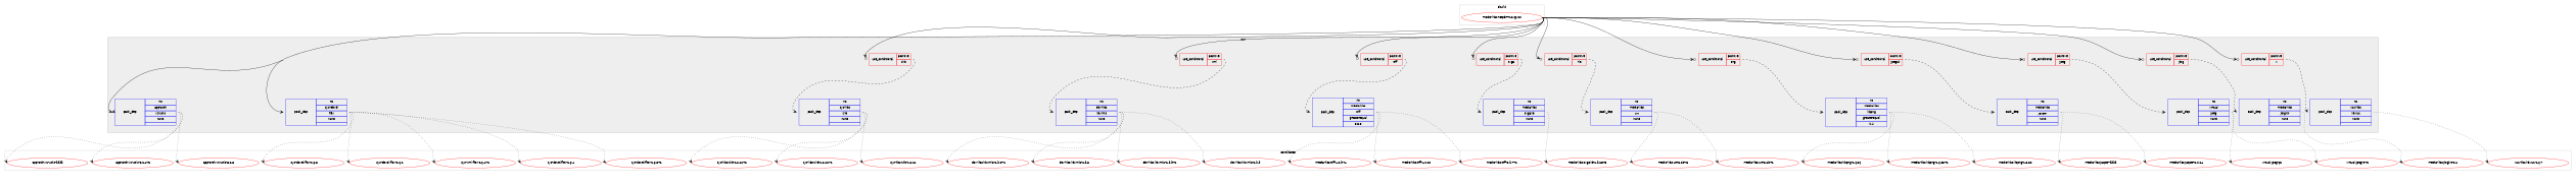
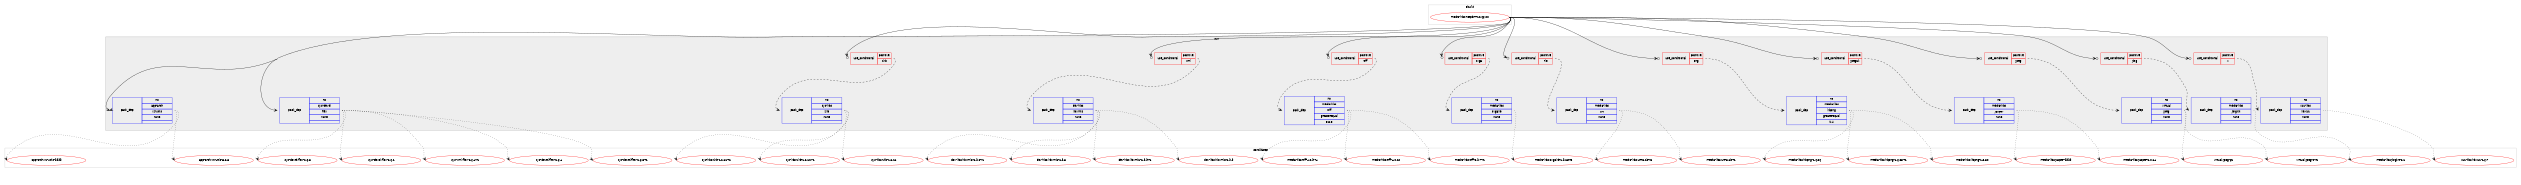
  digraph {
    compound=true
    concentrate=true
    fontname=Helvetica
    fontsize=10
    newrank=true
    rankdir=TB
    ranksep=1.5
    node [color=red fontname=Helvetica fontsize=10]
    edge [arrowhead=vee headport=w style=dotted tailport=e weight=100]
    n1 [label="media-libs/netpbm-10.66.00" width=4]
    n2 [color=blue label=<<TABLE BORDER="0" CELLBORDER="1" CELLSPACING="0" CELLPADDING="4" WIDTH="220"><TR><TD ROWSPAN="6" CELLPADDING="30">pack_dep</TD></TR><TR><TD WIDTH="110">no</TD></TR><TR><TD>app-arch</TD></TR><TR><TD>xz-utils</TD></TR><TR><TD>none</TD></TR><TR><TD></TD></TR></TABLE>> shape=none]
    n3 [color=blue label=<<TABLE BORDER="0" CELLBORDER="1" CELLSPACING="0" CELLPADDING="4" WIDTH="220"><TR><TD ROWSPAN="6" CELLPADDING="30">pack_dep</TD></TR><TR><TD WIDTH="110">no</TD></TR><TR><TD>sys-devel</TD></TR><TR><TD>flex</TD></TR><TR><TD>none</TD></TR><TR><TD></TD></TR></TABLE>> shape=none]
    n4 [color=blue label=<<TABLE BORDER="0" CELLBORDER="1" CELLSPACING="0" CELLPADDING="4" WIDTH="220"><TR><TD ROWSPAN="6" CELLPADDING="30">pack_dep</TD></TR><TR><TD WIDTH="110">no</TD></TR><TR><TD>x11-libs</TD></TR><TR><TD>libX11</TD></TR><TR><TD>none</TD></TR><TR><TD></TD></TR></TABLE>> shape=none]
    n5 [label=<<TABLE BORDER="0" CELLBORDER="1" CELLSPACING="0" CELLPADDING="4"><TR><TD ROWSPAN="3" CELLPADDING="10">use_conditional</TD></TR><TR><TD>positive</TD></TR><TR><TD>X</TD></TR></TABLE>> shape=none]
    n6 [color=blue label=<<TABLE BORDER="0" CELLBORDER="1" CELLSPACING="0" CELLPADDING="4" WIDTH="220"><TR><TD ROWSPAN="6" CELLPADDING="30">pack_dep</TD></TR><TR><TD WIDTH="110">no</TD></TR><TR><TD>media-libs</TD></TR><TR><TD>jbigkit</TD></TR><TR><TD>none</TD></TR><TR><TD></TD></TR></TABLE>> shape=none]
    n7 [label=<<TABLE BORDER="0" CELLBORDER="1" CELLSPACING="0" CELLPADDING="4"><TR><TD ROWSPAN="3" CELLPADDING="10">use_conditional</TD></TR><TR><TD>positive</TD></TR><TR><TD>jbig</TD></TR></TABLE>> shape=none]
    n8 [color=blue label=<<TABLE BORDER="0" CELLBORDER="1" CELLSPACING="0" CELLPADDING="4" WIDTH="220"><TR><TD ROWSPAN="6" CELLPADDING="30">pack_dep</TD></TR><TR><TD WIDTH="110">no</TD></TR><TR><TD>virtual</TD></TR><TR><TD>jpeg</TD></TR><TR><TD>none</TD></TR><TR><TD></TD></TR></TABLE>> shape=none]
    n9 [label=<<TABLE BORDER="0" CELLBORDER="1" CELLSPACING="0" CELLPADDING="4"><TR><TD ROWSPAN="3" CELLPADDING="10">use_conditional</TD></TR><TR><TD>positive</TD></TR><TR><TD>jpeg</TD></TR></TABLE>> shape=none]
    n10 [color=blue label=<<TABLE BORDER="0" CELLBORDER="1" CELLSPACING="0" CELLPADDING="4" WIDTH="220"><TR><TD ROWSPAN="6" CELLPADDING="30">pack_dep</TD></TR><TR><TD WIDTH="110">no</TD></TR><TR><TD>media-libs</TD></TR><TR><TD>jasper</TD></TR><TR><TD>none</TD></TR><TR><TD></TD></TR></TABLE>> shape=none]
    n11 [label=<<TABLE BORDER="0" CELLBORDER="1" CELLSPACING="0" CELLPADDING="4"><TR><TD ROWSPAN="3" CELLPADDING="10">use_conditional</TD></TR><TR><TD>positive</TD></TR><TR><TD>jpeg2k</TD></TR></TABLE>> shape=none]
    n12 [color=blue label=<<TABLE BORDER="0" CELLBORDER="1" CELLSPACING="0" CELLPADDING="4" WIDTH="220"><TR><TD ROWSPAN="6" CELLPADDING="30">pack_dep</TD></TR><TR><TD WIDTH="110">no</TD></TR><TR><TD>media-libs</TD></TR><TR><TD>libpng</TD></TR><TR><TD>greaterequal</TD></TR><TR><TD>1.4</TD></TR></TABLE>> shape=none]
    n13 [label=<<TABLE BORDER="0" CELLBORDER="1" CELLSPACING="0" CELLPADDING="4"><TR><TD ROWSPAN="3" CELLPADDING="10">use_conditional</TD></TR><TR><TD>positive</TD></TR><TR><TD>png</TD></TR></TABLE>> shape=none]
    n14 [color=blue label=<<TABLE BORDER="0" CELLBORDER="1" CELLSPACING="0" CELLPADDING="4" WIDTH="220"><TR><TD ROWSPAN="6" CELLPADDING="30">pack_dep</TD></TR><TR><TD WIDTH="110">no</TD></TR><TR><TD>media-libs</TD></TR><TR><TD>urt</TD></TR><TR><TD>none</TD></TR><TR><TD></TD></TR></TABLE>> shape=none]
    n15 [label=<<TABLE BORDER="0" CELLBORDER="1" CELLSPACING="0" CELLPADDING="4"><TR><TD ROWSPAN="3" CELLPADDING="10">use_conditional</TD></TR><TR><TD>positive</TD></TR><TR><TD>rle</TD></TR></TABLE>> shape=none]
    n16 [color=blue label=<<TABLE BORDER="0" CELLBORDER="1" CELLSPACING="0" CELLPADDING="4" WIDTH="220"><TR><TD ROWSPAN="6" CELLPADDING="30">pack_dep</TD></TR><TR><TD WIDTH="110">no</TD></TR><TR><TD>media-libs</TD></TR><TR><TD>svgalib</TD></TR><TR><TD>none</TD></TR><TR><TD></TD></TR></TABLE>> shape=none]
    n17 [label=<<TABLE BORDER="0" CELLBORDER="1" CELLSPACING="0" CELLPADDING="4"><TR><TD ROWSPAN="3" CELLPADDING="10">use_conditional</TD></TR><TR><TD>positive</TD></TR><TR><TD>svga</TD></TR></TABLE>> shape=none]
    n18 [color=blue label=<<TABLE BORDER="0" CELLBORDER="1" CELLSPACING="0" CELLPADDING="4" WIDTH="220"><TR><TD ROWSPAN="6" CELLPADDING="30">pack_dep</TD></TR><TR><TD WIDTH="110">no</TD></TR><TR><TD>media-libs</TD></TR><TR><TD>tiff</TD></TR><TR><TD>greaterequal</TD></TR><TR><TD>3.5.5</TD></TR></TABLE>> shape=none]
    n19 [label=<<TABLE BORDER="0" CELLBORDER="1" CELLSPACING="0" CELLPADDING="4"><TR><TD ROWSPAN="3" CELLPADDING="10">use_conditional</TD></TR><TR><TD>positive</TD></TR><TR><TD>tiff</TD></TR></TABLE>> shape=none]
    n20 [color=blue label=<<TABLE BORDER="0" CELLBORDER="1" CELLSPACING="0" CELLPADDING="4" WIDTH="220"><TR><TD ROWSPAN="6" CELLPADDING="30">pack_dep</TD></TR><TR><TD WIDTH="110">no</TD></TR><TR><TD>dev-libs</TD></TR><TR><TD>libxml2</TD></TR><TR><TD>none</TD></TR><TR><TD></TD></TR></TABLE>> shape=none]
    n21 [label=<<TABLE BORDER="0" CELLBORDER="1" CELLSPACING="0" CELLPADDING="4"><TR><TD ROWSPAN="3" CELLPADDING="10">use_conditional</TD></TR><TR><TD>positive</TD></TR><TR><TD>xml</TD></TR></TABLE>> shape=none]
    n22 [color=blue label=<<TABLE BORDER="0" CELLBORDER="1" CELLSPACING="0" CELLPADDING="4" WIDTH="220"><TR><TD ROWSPAN="6" CELLPADDING="30">pack_dep</TD></TR><TR><TD WIDTH="110">no</TD></TR><TR><TD>sys-libs</TD></TR><TR><TD>zlib</TD></TR><TR><TD>none</TD></TR><TR><TD></TD></TR></TABLE>> shape=none]
    n23 [label=<<TABLE BORDER="0" CELLBORDER="1" CELLSPACING="0" CELLPADDING="4"><TR><TD ROWSPAN="3" CELLPADDING="10">use_conditional</TD></TR><TR><TD>positive</TD></TR><TR><TD>zlib</TD></TR></TABLE>> shape=none]
    n24 [label="app-arch/xz-utils-5.2.3" width=4]
-   n25 [label="app-arch/xz-utils-5.2.4-r2" width=4]
    n26 [label="app-arch/xz-utils-9999" width=4]
    n27 [label="sys-devel/flex-2.6.1" width=4]
    n28 [label="sys-devel/flex-2.6.3" width=4]
    n29 [label="sys-devel/flex-2.6.3-r1" width=4]
    n30 [label="sys-devel/flex-2.6.4" width=4]
    n31 [label="sys-xml/flex-2.6.4-r1" width=4]
    n32 [label="x11-libs/libX11-1.6.7" width=4]
    n33 [label="media-libs/jbigkit-2.1" width=4]
    n34 [label="virtual/jpeg-0-r2" width=4]
    n35 [label="virtual/jpeg-62" width=4]
    n36 [label="media-libs/jasper-2.0.14" width=4]
    n37 [label="media-libs/jasper-9999" width=4]
    n38 [label="media-libs/libpng-1.5.30" width=4]
    n39 [label="media-libs/libpng-1.6.35-r1" width=4]
    n40 [label="media-libs/libpng-1.6.36" width=4]
    n41 [label="media-libs/urt-3.1b-r1" width=4]
    n42 [label="media-libs/urt-3.1b-r3" width=4]
    n43 [label="media-libs/svgalib-1.9.25-r5" width=4]
    n44 [label="media-libs/tiff-3.9.7-r1" width=4]
    n45 [label="media-libs/tiff-4.0.10" width=4]
    n46 [label="media-libs/tiff-4.0.9-r4" width=4]
    n47 [label="dev-libs/libxml2-2.9.8" width=4]
    n48 [label="dev-libs/libxml2-2.9.8-r1" width=4]
    n49 [label="dev-libs/libxml2-2.9.9" width=4]
    n50 [label="dev-libs/libxml2-2.9.9-r1" width=4]
    n51 [label="sys-libs/zlib-1.2.11" width=4]
    n52 [label="sys-libs/zlib-1.2.11-r1" width=4]
    n53 [label="sys-libs/zlib-1.2.11-r2" width=4]
    subgraph cluster_1 {
      color=gray
      label=<<i>ebuild</i>>
      rank=same
      n1
    }
    subgraph cluster_2 {
      color=gray
      label=<<i>dependencies</i>>
      subgraph cluster_3 {
        color=gray
        fillcolor="#eeeeee"
        label=<<i>compile</i>>
        style=filled
        subgraph sub_4 {
          color=gray
          fillcolor="#eeeeee"
          label=<<i>compile</i>>
          style=filled
          n2
        }
        subgraph sub_5 {
          color=gray
          fillcolor="#eeeeee"
          label=<<i>compile</i>>
          style=filled
          n3
        }
      }
      subgraph cluster_6 {
        color=gray
        fillcolor="#eeeeee"
        label=<<i>compile and run</i>>
        style=filled
        subgraph sub_7 {
          color=gray
          fillcolor="#eeeeee"
          label=<<i>compile and run</i>>
          style=filled
          n5
          subgraph sub_8 {
            color=gray
            fillcolor="#eeeeee"
            label=<<i>compile and run</i>>
            style=filled
            n4
          }
        }
        subgraph sub_9 {
          color=gray
          fillcolor="#eeeeee"
          label=<<i>compile and run</i>>
          style=filled
          n7
          subgraph sub_10 {
            color=gray
            fillcolor="#eeeeee"
            label=<<i>compile and run</i>>
            style=filled
            n6
          }
        }
        subgraph sub_11 {
          color=gray
          fillcolor="#eeeeee"
          label=<<i>compile and run</i>>
          style=filled
          n9
          subgraph sub_12 {
            color=gray
            fillcolor="#eeeeee"
            label=<<i>compile and run</i>>
            style=filled
            n8
          }
        }
        subgraph sub_13 {
          color=gray
          fillcolor="#eeeeee"
          label=<<i>compile and run</i>>
          style=filled
          n11
          subgraph sub_14 {
            color=gray
            fillcolor="#eeeeee"
            label=<<i>compile and run</i>>
            style=filled
            n10
          }
        }
        subgraph sub_15 {
          color=gray
          fillcolor="#eeeeee"
          label=<<i>compile and run</i>>
          style=filled
          n13
          subgraph sub_16 {
            color=gray
            fillcolor="#eeeeee"
            label=<<i>compile and run</i>>
            style=filled
            n12
          }
        }
        subgraph sub_17 {
          color=gray
          fillcolor="#eeeeee"
          label=<<i>compile and run</i>>
          style=filled
          n15
          subgraph sub_18 {
            color=gray
            fillcolor="#eeeeee"
            label=<<i>compile and run</i>>
            style=filled
            n14
          }
        }
        subgraph sub_19 {
          color=gray
          fillcolor="#eeeeee"
          label=<<i>compile and run</i>>
          style=filled
          n17
          subgraph sub_20 {
            color=gray
            fillcolor="#eeeeee"
            label=<<i>compile and run</i>>
            style=filled
            n16
          }
        }
        subgraph sub_21 {
          color=gray
          fillcolor="#eeeeee"
          label=<<i>compile and run</i>>
          style=filled
          n19
          subgraph sub_22 {
            color=gray
            fillcolor="#eeeeee"
            label=<<i>compile and run</i>>
            style=filled
            n18
          }
        }
        subgraph sub_23 {
          color=gray
          fillcolor="#eeeeee"
          label=<<i>compile and run</i>>
          style=filled
          n21
          subgraph sub_24 {
            color=gray
            fillcolor="#eeeeee"
            label=<<i>compile and run</i>>
            style=filled
            n20
          }
        }
        subgraph sub_25 {
          color=gray
          fillcolor="#eeeeee"
          label=<<i>compile and run</i>>
          style=filled
          n23
          subgraph sub_26 {
            color=gray
            fillcolor="#eeeeee"
            label=<<i>compile and run</i>>
            style=filled
            n22
          }
        }
      }
      subgraph cluster_27 {
        color=gray
        fillcolor="#eeeeee"
        label=<<i>run</i>>
        style=filled
      }
    }
    subgraph cluster_28 {
      color=gray
      label=<<i>candidates</i>>
      rank=same
      subgraph sub_29 {
        color=black
        label=<<i>candidates</i>>
        nodesep=1
        rank=same
        n24
-       n25
        n26
      }
      subgraph sub_30 {
        color=black
        label=<<i>candidates</i>>
        nodesep=1
        rank=same
        n27
        n28
        n29
        n30
        n31
      }
      subgraph sub_31 {
        color=black
        label=<<i>candidates</i>>
        nodesep=1
        rank=same
        n32
      }
      subgraph sub_32 {
        color=black
        label=<<i>candidates</i>>
        nodesep=1
        rank=same
        n33
      }
      subgraph sub_33 {
        color=black
        label=<<i>candidates</i>>
        nodesep=1
        rank=same
        n34
        n35
      }
      subgraph sub_34 {
        color=black
        label=<<i>candidates</i>>
        nodesep=1
        rank=same
        n36
        n37
      }
      subgraph sub_35 {
        color=black
        label=<<i>candidates</i>>
        nodesep=1
        rank=same
        n38
        n39
        n40
      }
      subgraph sub_36 {
        color=black
        label=<<i>candidates</i>>
        nodesep=1
        rank=same
        n41
        n42
      }
      subgraph sub_37 {
        color=black
        label=<<i>candidates</i>>
        nodesep=1
        rank=same
        n43
      }
      subgraph sub_38 {
        color=black
        label=<<i>candidates</i>>
        nodesep=1
        rank=same
        n44
        n45
        n46
      }
      subgraph sub_39 {
        color=black
        label=<<i>candidates</i>>
        nodesep=1
        rank=same
        n47
        n48
        n49
        n50
      }
      subgraph sub_40 {
        color=black
        label=<<i>candidates</i>>
        nodesep=1
        rank=same
        n51
        n52
        n53
      }
    }
    n1 -> n2 [style=solid weight=20]
    n1 -> n3 [style=solid weight=20]
    n1 -> n5 [arrowhead=odotvee style=solid weight=20]
    n1 -> n7 [arrowhead=odotvee style=solid weight=20]
    n1 -> n9 [arrowhead=odotvee style=solid weight=20]
    n1 -> n11 [arrowhead=odotvee style=solid weight=20]
    n1 -> n13 [arrowhead=odotvee style=solid weight=20]
    n1 -> n15 [arrowhead=odotvee style=solid weight=20]
    n1 -> n17 [arrowhead=odotvee style=solid weight=20]
    n1 -> n19 [arrowhead=odotvee style=solid weight=20]
    n1 -> n21 [arrowhead=odotvee style=solid weight=20]
    n1 -> n23 [arrowhead=odotvee style=solid weight=20]
    n2 -> n24
-   n2 -> n25
    n2 -> n26
    n3 -> n27
    n3 -> n28
    n3 -> n29
    n3 -> n30
    n3 -> n31
    n4 -> n32
    n5 -> n4 [style=dashed weight=20]
    n6 -> n33
    n7 -> n6 [style=dashed weight=20]
    n8 -> n34
    n8 -> n35
    n9 -> n8 [style=dashed weight=20]
    n10 -> n36
    n10 -> n37
    n11 -> n10 [style=dashed weight=20]
    n12 -> n38
    n12 -> n39
    n12 -> n40
    n13 -> n12 [style=dashed weight=20]
    n14 -> n41
    n14 -> n42
    n15 -> n14 [style=dashed weight=20]
    n16 -> n43
    n17 -> n16 [style=dashed weight=20]
    n18 -> n44
    n18 -> n45
    n18 -> n46
    n19 -> n18 [style=dashed weight=20]
    n20 -> n47
    n20 -> n48
    n20 -> n49
    n20 -> n50
    n21 -> n20 [style=dashed weight=20]
    n22 -> n51
    n22 -> n52
    n22 -> n53
    n23 -> n22 [style=dashed weight=20]
  }
